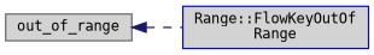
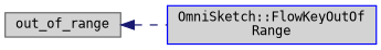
  digraph {
    rankdir=LR
    fontname="DejaVu Sans Mono"
    node [fillcolor=lightgrey fontname="DejaVu Sans Mono" fontsize=10 shape=record style=filled]
    n1 [color=gray40 height=0.2 label=out_of_range width=0.4]
-   n2 [color=blue height=0.2 label="Range::FlowKeyOutOf\lRange" width=0.4]
+   n2 [color=blue height=0.2 label="OmniSketch::FlowKeyOutOf\lRange" width=0.4]
    n1 -> n2 [color=midnightblue dir=back fontname="DejaVu Sans Mono" fontsize=10 labelfontname=Helvetica labelfontsize=10 style=dashed]
  }
